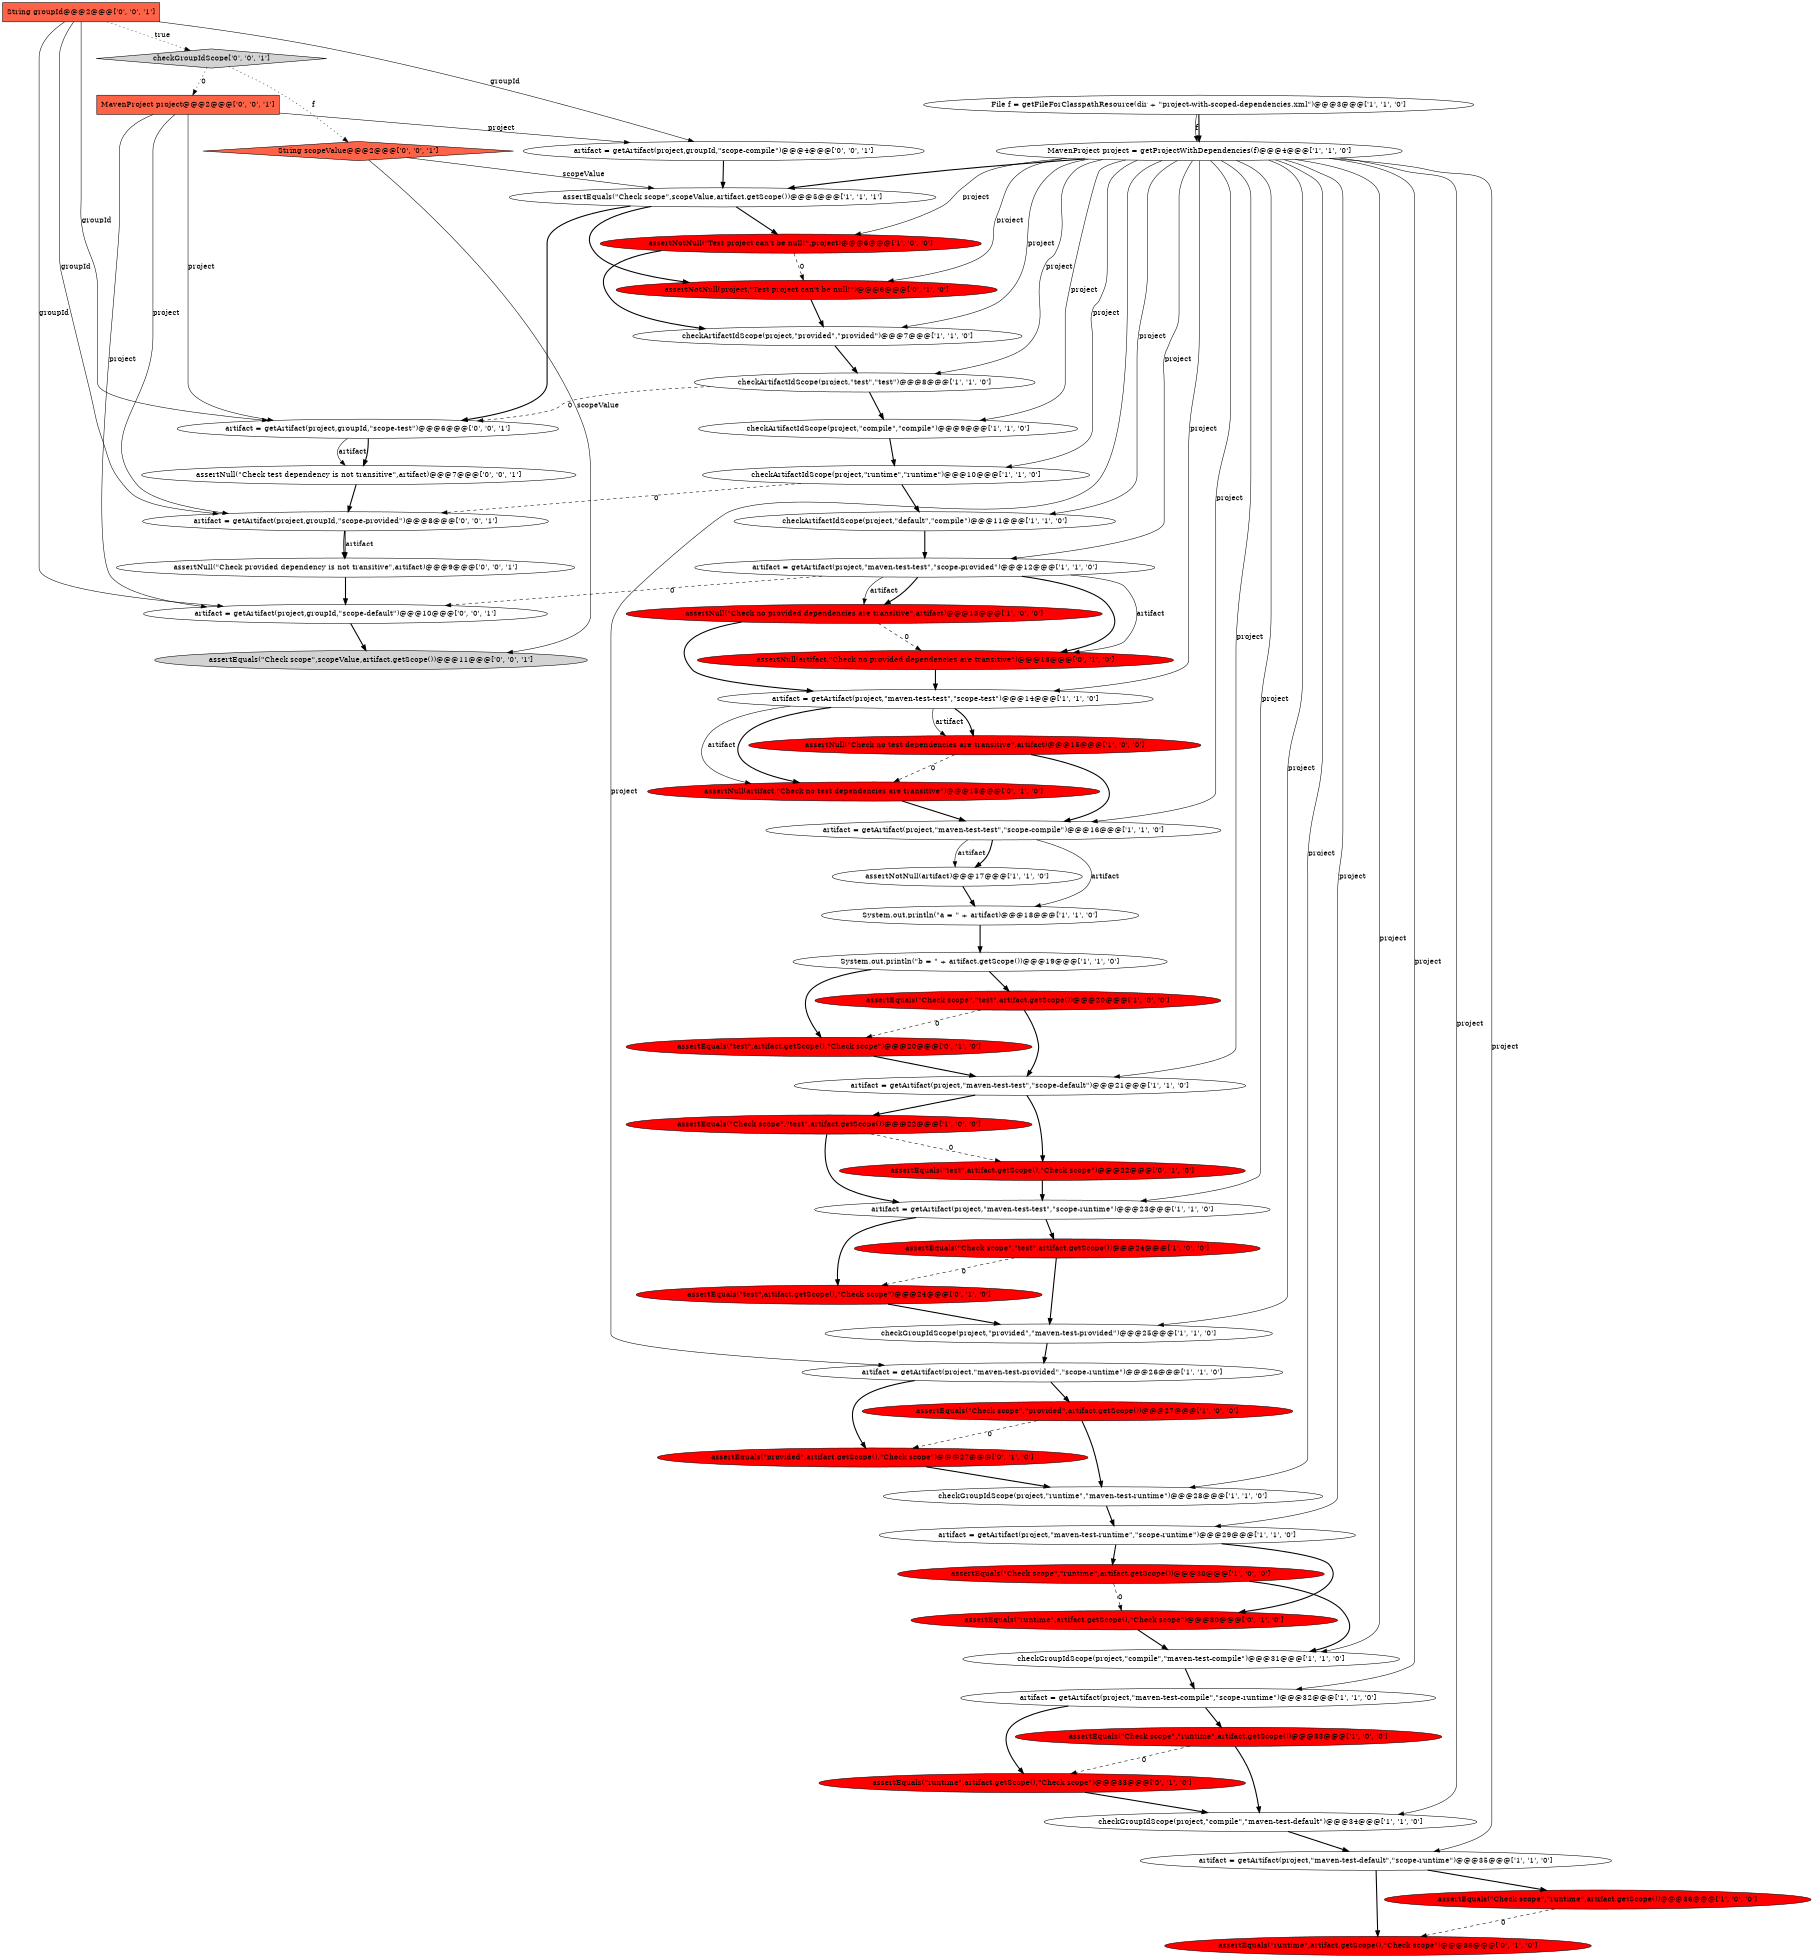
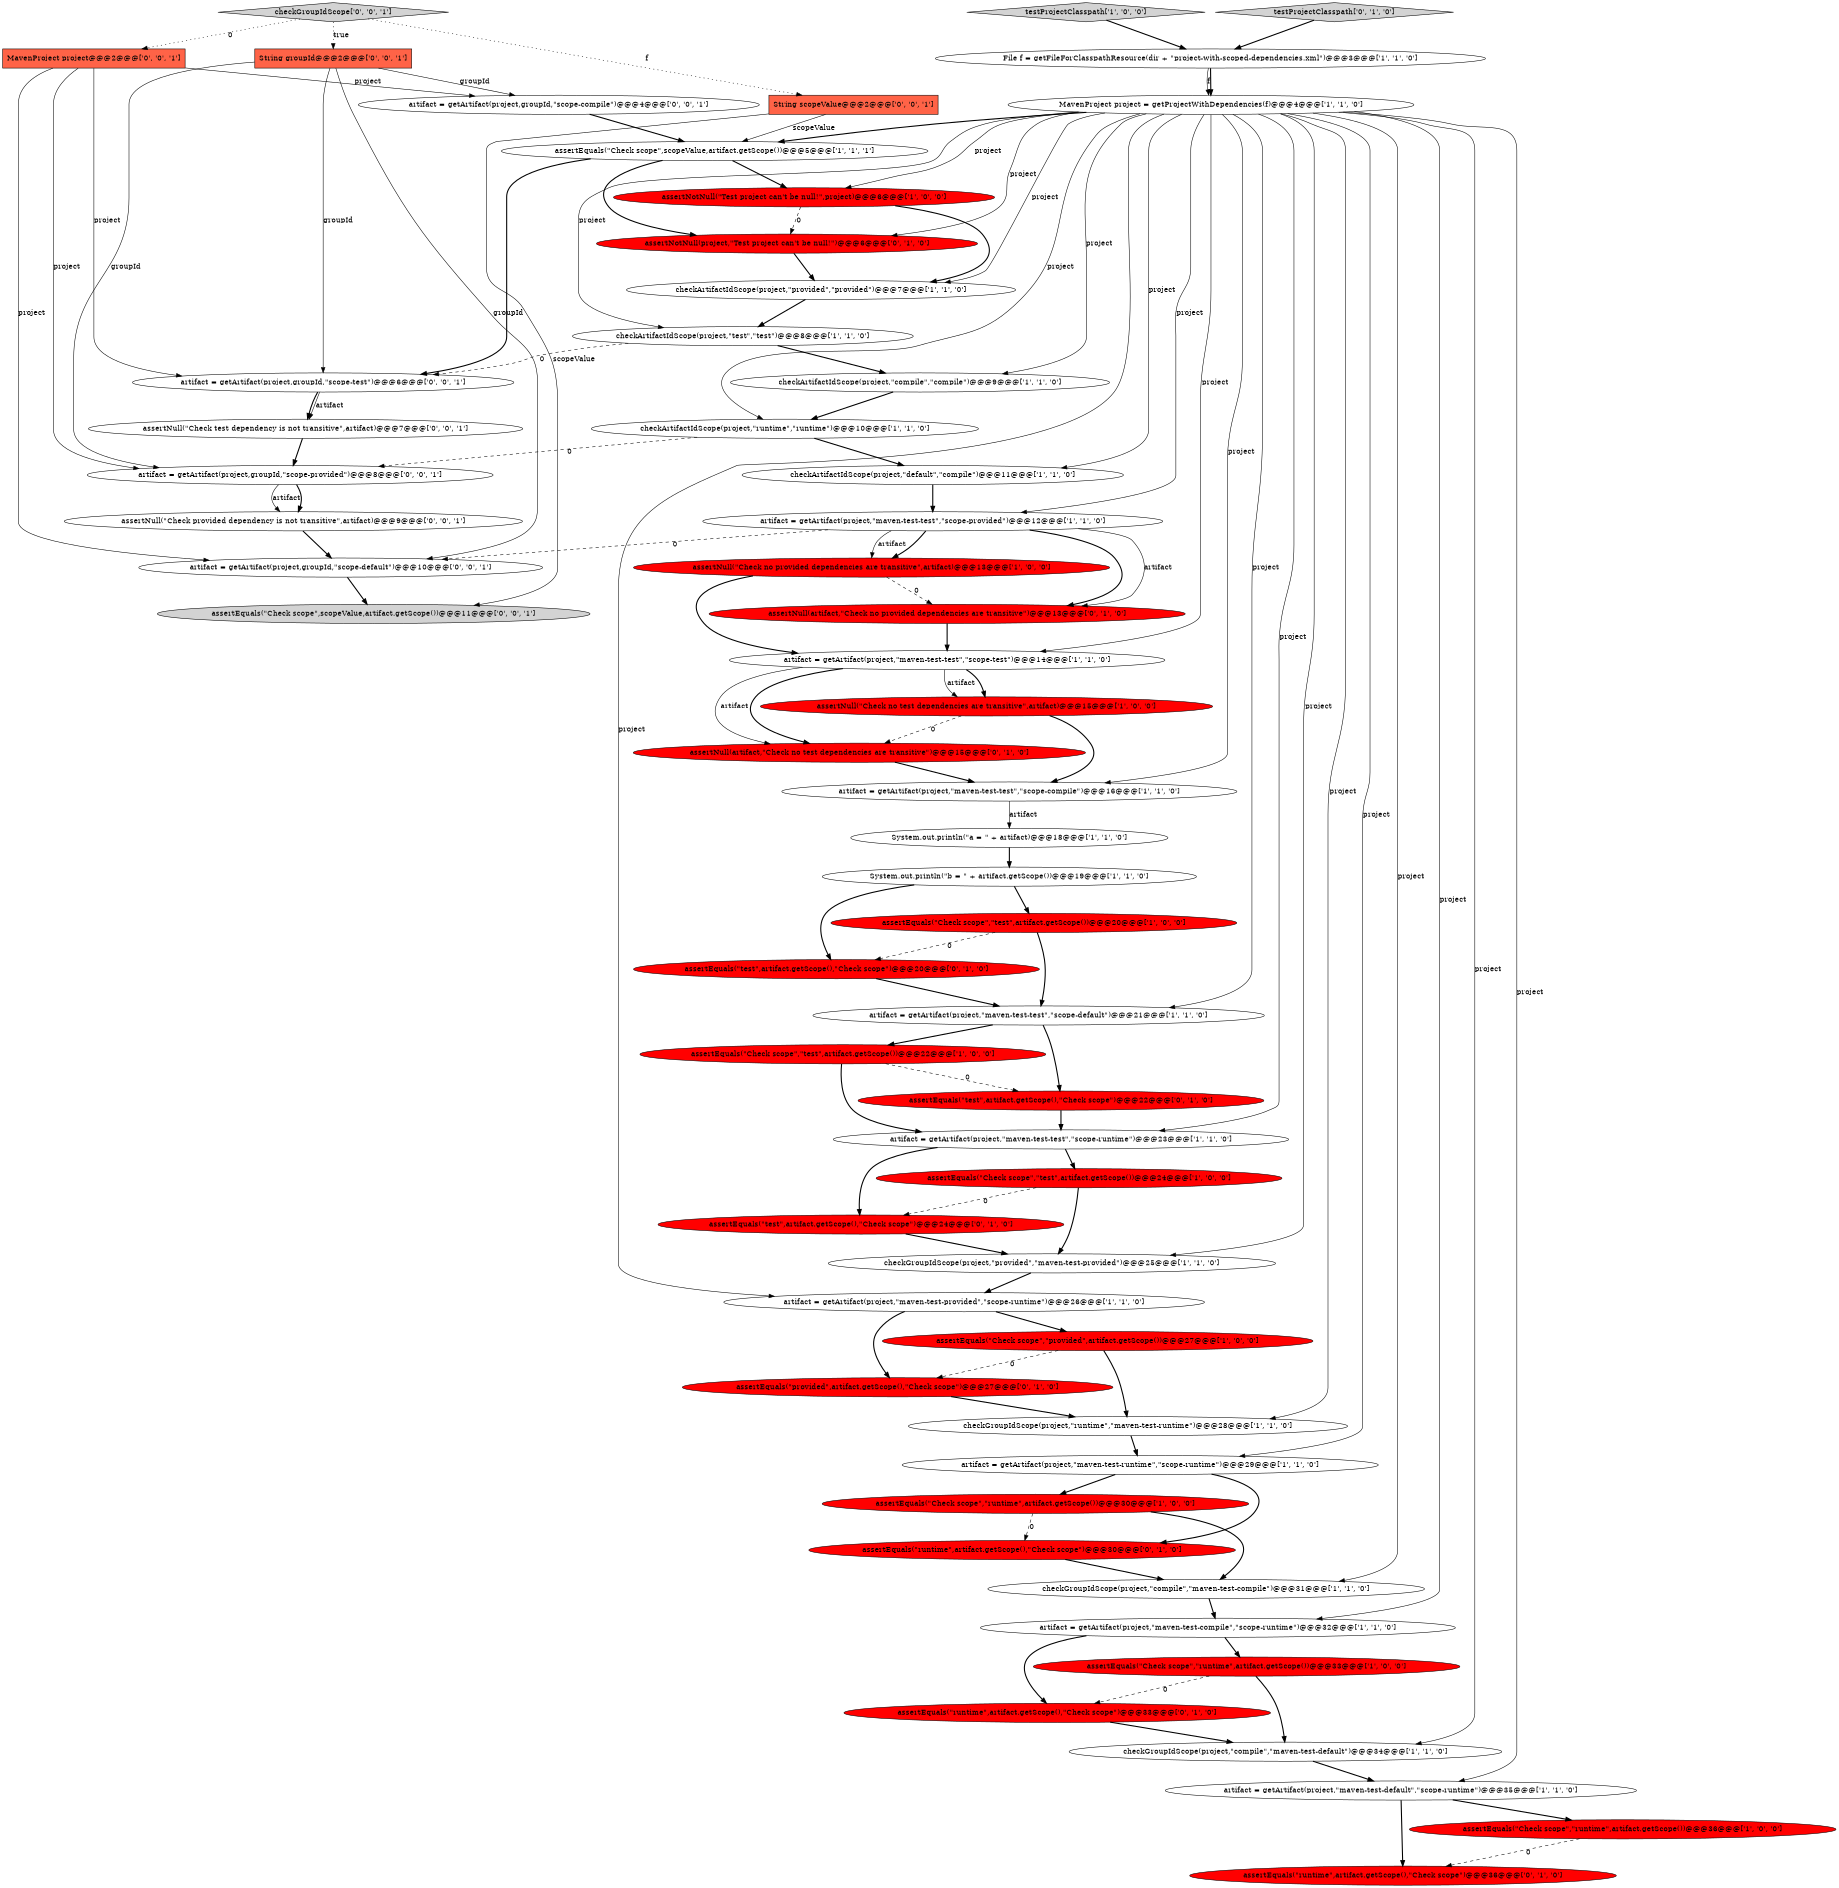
  digraph {
    node [fillcolor=white shape=ellipse style=filled]
    edge [style=bold]
    n1 [fillcolor=red label="assertEquals(\"Check scope\",\"test\",artifact.getScope())@@@20@@@['1', '0', '0']"]
    n2 [label="artifact = getArtifact(project,\"maven-test-test\",\"scope-default\")@@@21@@@['1', '1', '0']"]
    n3 [fillcolor=red label="assertEquals(\"test\",artifact.getScope(),\"Check scope\")@@@20@@@['0', '1', '0']"]
    n4 [fillcolor=red label="assertEquals(\"Check scope\",\"test\",artifact.getScope())@@@22@@@['1', '0', '0']"]
    n5 [fillcolor=red label="assertEquals(\"test\",artifact.getScope(),\"Check scope\")@@@22@@@['0', '1', '0']"]
    n6 [label="artifact = getArtifact(project,\"maven-test-test\",\"scope-runtime\")@@@23@@@['1', '1', '0']"]
    n7 [fillcolor=red label="assertEquals(\"test\",artifact.getScope(),\"Check scope\")@@@24@@@['0', '1', '0']"]
    n8 [fillcolor=red label="assertEquals(\"Check scope\",\"test\",artifact.getScope())@@@24@@@['1', '0', '0']"]
    n9 [fillcolor=red label="assertNull(artifact,\"Check no provided dependencies are transitive\")@@@13@@@['0', '1', '0']"]
    n10 [label="artifact = getArtifact(project,\"maven-test-test\",\"scope-test\")@@@14@@@['1', '1', '0']"]
    n11 [fillcolor=red label="assertNull(artifact,\"Check no test dependencies are transitive\")@@@15@@@['0', '1', '0']"]
    n12 [fillcolor=red label="assertNull(\"Check no test dependencies are transitive\",artifact)@@@15@@@['1', '0', '0']"]
    n13 [label="checkGroupIdScope(project,\"provided\",\"maven-test-provided\")@@@25@@@['1', '1', '0']"]
    n14 [label="artifact = getArtifact(project,\"maven-test-provided\",\"scope-runtime\")@@@26@@@['1', '1', '0']"]
    n15 [fillcolor=red label="assertEquals(\"Check scope\",\"provided\",artifact.getScope())@@@27@@@['1', '0', '0']"]
    n16 [fillcolor=red label="assertEquals(\"provided\",artifact.getScope(),\"Check scope\")@@@27@@@['0', '1', '0']"]
    n17 [label="artifact = getArtifact(project,\"maven-test-runtime\",\"scope-runtime\")@@@29@@@['1', '1', '0']"]
    n18 [fillcolor=red label="assertEquals(\"runtime\",artifact.getScope(),\"Check scope\")@@@30@@@['0', '1', '0']"]
    n19 [fillcolor=red label="assertEquals(\"Check scope\",\"runtime\",artifact.getScope())@@@30@@@['1', '0', '0']"]
    n20 [label="checkGroupIdScope(project,\"compile\",\"maven-test-compile\")@@@31@@@['1', '1', '0']"]
    n21 [label="artifact = getArtifact(project,groupId,\"scope-compile\")@@@4@@@['0', '0', '1']"]
    n22 [label="assertEquals(\"Check scope\",scopeValue,artifact.getScope())@@@5@@@['1', '1', '1']"]
    n23 [fillcolor=red label="assertEquals(\"runtime\",artifact.getScope(),\"Check scope\")@@@36@@@['0', '1', '0']"]
    n24 [label="checkArtifactIdScope(project,\"compile\",\"compile\")@@@9@@@['1', '1', '0']"]
    n25 [label="checkArtifactIdScope(project,\"runtime\",\"runtime\")@@@10@@@['1', '1', '0']"]
    n26 [label="artifact = getArtifact(project,groupId,\"scope-provided\")@@@8@@@['0', '0', '1']"]
    n27 [label="checkArtifactIdScope(project,\"default\",\"compile\")@@@11@@@['1', '1', '0']"]
    n28 [label="assertNull(\"Check provided dependency is not transitive\",artifact)@@@9@@@['0', '0', '1']"]
    n29 [label="artifact = getArtifact(project,\"maven-test-test\",\"scope-provided\")@@@12@@@['1', '1', '0']"]
-   n30 [label="assertNotNull(artifact)@@@17@@@['1', '1', '0']"]
    n31 [label="System.out.println(\"a = \" + artifact)@@@18@@@['1', '1', '0']"]
    n32 [label="System.out.println(\"b = \" + artifact.getScope())@@@19@@@['1', '1', '0']"]
    n33 [fillcolor=red label="assertNotNull(project,\"Test project can't be null!\")@@@6@@@['0', '1', '0']"]
    n34 [fillcolor=red label="assertNotNull(\"Test project can't be null!\",project)@@@6@@@['1', '0', '0']"]
    n35 [label="artifact = getArtifact(project,groupId,\"scope-test\")@@@6@@@['0', '0', '1']"]
    n36 [label="checkArtifactIdScope(project,\"provided\",\"provided\")@@@7@@@['1', '1', '0']"]
    n37 [label="assertNull(\"Check test dependency is not transitive\",artifact)@@@7@@@['0', '0', '1']"]
    n38 [fillcolor=lightgray label="assertEquals(\"Check scope\",scopeValue,artifact.getScope())@@@11@@@['0', '0', '1']"]
    n39 [label="artifact = getArtifact(project,groupId,\"scope-default\")@@@10@@@['0', '0', '1']"]
    n40 [label="artifact = getArtifact(project,\"maven-test-test\",\"scope-compile\")@@@16@@@['1', '1', '0']"]
+   n41 [fillcolor=lightgray label="testProjectClasspath['0', '1', '0']" shape=diamond]
    n42 [label="File f = getFileForClasspathResource(dir + \"project-with-scoped-dependencies.xml\")@@@3@@@['1', '1', '0']"]
    n43 [label="MavenProject project = getProjectWithDependencies(f)@@@4@@@['1', '1', '0']"]
    n44 [label="checkGroupIdScope(project,\"runtime\",\"maven-test-runtime\")@@@28@@@['1', '1', '0']"]
    n45 [label="checkGroupIdScope(project,\"compile\",\"maven-test-default\")@@@34@@@['1', '1', '0']"]
    n46 [label="artifact = getArtifact(project,\"maven-test-default\",\"scope-runtime\")@@@35@@@['1', '1', '0']"]
    n47 [label="artifact = getArtifact(project,\"maven-test-compile\",\"scope-runtime\")@@@32@@@['1', '1', '0']"]
    n48 [label="checkArtifactIdScope(project,\"test\",\"test\")@@@8@@@['1', '1', '0']"]
    n49 [fillcolor=red label="assertNull(\"Check no provided dependencies are transitive\",artifact)@@@13@@@['1', '0', '0']"]
    n50 [fillcolor=red label="assertEquals(\"Check scope\",\"runtime\",artifact.getScope())@@@36@@@['1', '0', '0']"]
    n51 [fillcolor=red label="assertEquals(\"Check scope\",\"runtime\",artifact.getScope())@@@33@@@['1', '0', '0']"]
    n52 [fillcolor=red label="assertEquals(\"runtime\",artifact.getScope(),\"Check scope\")@@@33@@@['0', '1', '0']"]
    n53 [fillcolor=tomato label="String groupId@@@2@@@['0', '0', '1']" shape=box]
    n54 [fillcolor=lightgray label="checkGroupIdScope['0', '0', '1']" shape=diamond]
    n55 [fillcolor=tomato label="MavenProject project@@@2@@@['0', '0', '1']" shape=box]
-   n56 [fillcolor=tomato label="String scopeValue@@@2@@@['0', '0', '1']" shape=diamond]
+   n56 [fillcolor=tomato label="String scopeValue@@@2@@@['0', '0', '1']" shape=box]
+   n57 [fillcolor=lightgray label="testProjectClasspath['1', '0', '0']" shape=diamond]
    n1 -> n2
    n1 -> n3 [label=0 style=dashed]
    n2 -> n4
    n2 -> n5
    n3 -> n2
    n4 -> n5 [label=0 style=dashed]
    n4 -> n6
    n5 -> n6
    n6 -> n7
    n6 -> n8
    n7 -> n13
    n8 -> n7 [label=0 style=dashed]
    n8 -> n13
    n9 -> n10
    n10 -> n11
    n10 -> n11 [label=artifact style=solid]
    n10 -> n12
    n10 -> n12 [label=artifact style=solid]
    n11 -> n40
    n12 -> n11 [label=0 style=dashed]
    n12 -> n40
    n13 -> n14
    n14 -> n15
    n14 -> n16
    n15 -> n16 [label=0 style=dashed]
    n15 -> n44
    n16 -> n44
    n17 -> n18
    n17 -> n19
    n18 -> n20
    n19 -> n18 [label=0 style=dashed]
    n19 -> n20
    n20 -> n47
    n21 -> n22
    n22 -> n33
    n22 -> n34
    n22 -> n35
    n24 -> n25
    n25 -> n26 [label=0 style=dashed]
    n25 -> n27
    n26 -> n28 [label=artifact style=solid]
    n26 -> n28
    n27 -> n29
    n28 -> n39
    n29 -> n9 [label=artifact style=solid]
    n29 -> n9
    n29 -> n39 [label=0 style=dashed]
    n29 -> n49
    n29 -> n49 [label=artifact style=solid]
-   n30 -> n31
    n31 -> n32
    n32 -> n1
    n32 -> n3
    n33 -> n36
    n34 -> n33 [label=0 style=dashed]
    n34 -> n36
    n35 -> n37 [label=artifact style=solid]
    n35 -> n37
    n36 -> n48
    n37 -> n26
    n39 -> n38
-   n40 -> n30 [label=artifact style=solid]
-   n40 -> n30
    n40 -> n31 [label=artifact style=solid]
+   n41 -> n42
    n42 -> n43 [label=f style=solid]
    n42 -> n43
    n43 -> n2 [label=project style=solid]
    n43 -> n6 [label=project style=solid]
    n43 -> n10 [label=project style=solid]
    n43 -> n13 [label=project style=solid]
    n43 -> n14 [label=project style=solid]
    n43 -> n17 [label=project style=solid]
    n43 -> n20 [label=project style=solid]
    n43 -> n22
    n43 -> n24 [label=project style=solid]
    n43 -> n25 [label=project style=solid]
    n43 -> n27 [label=project style=solid]
    n43 -> n29 [label=project style=solid]
    n43 -> n33 [label=project style=solid]
    n43 -> n34 [label=project style=solid]
    n43 -> n36 [label=project style=solid]
    n43 -> n40 [label=project style=solid]
    n43 -> n44 [label=project style=solid]
    n43 -> n45 [label=project style=solid]
    n43 -> n46 [label=project style=solid]
    n43 -> n47 [label=project style=solid]
    n43 -> n48 [label=project style=solid]
    n44 -> n17
    n45 -> n46
    n46 -> n23
    n46 -> n50
    n47 -> n51
    n47 -> n52
    n48 -> n24
    n48 -> n35 [label=0 style=dashed]
    n49 -> n9 [label=0 style=dashed]
    n49 -> n10
    n50 -> n23 [label=0 style=dashed]
    n51 -> n45
    n51 -> n52 [label=0 style=dashed]
    n52 -> n45
    n53 -> n21 [label=groupId style=solid]
    n53 -> n26 [label=groupId style=solid]
    n53 -> n35 [label=groupId style=solid]
    n53 -> n39 [label=groupId style=solid]
-   n53 -> n54 [label=true style=dotted]
+   n54 -> n53 [label=true style=dotted]
    n54 -> n55 [label=0 style=dotted]
    n54 -> n56 [label=f style=dotted]
    n55 -> n21 [label=project style=solid]
    n55 -> n26 [label=project style=solid]
    n55 -> n35 [label=project style=solid]
    n55 -> n39 [label=project style=solid]
    n56 -> n22 [label=scopeValue style=solid]
    n56 -> n38 [label=scopeValue style=solid]
+   n57 -> n42
  }
